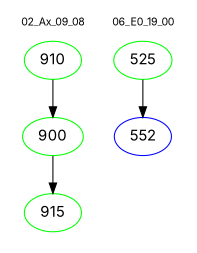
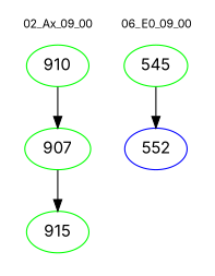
  digraph {
    fontname=Inter
    node [color=green fontname=Inter]
    edge [color=black fontname=Inter]
    n1 [label=910]
-   n2 [label=900]
+   n2 [label=907]
    n3 [label=915]
-   n4 [label=525]
+   n4 [label=545]
    n5 [color=blue label=552]
    subgraph cluster_1 {
      color=white
      fontsize=10
-     label="02_Ax_09_08"
+     label="02_Ax_09_00"
      n1
      n2
      n3
    }
    subgraph cluster_2 {
      color=white
      fontsize=10
-     label="06_E0_19_00"
+     label="06_E0_09_00"
      n4
      n5
    }
    n1 -> n2
    n2 -> n3
    n4 -> n5
  }
